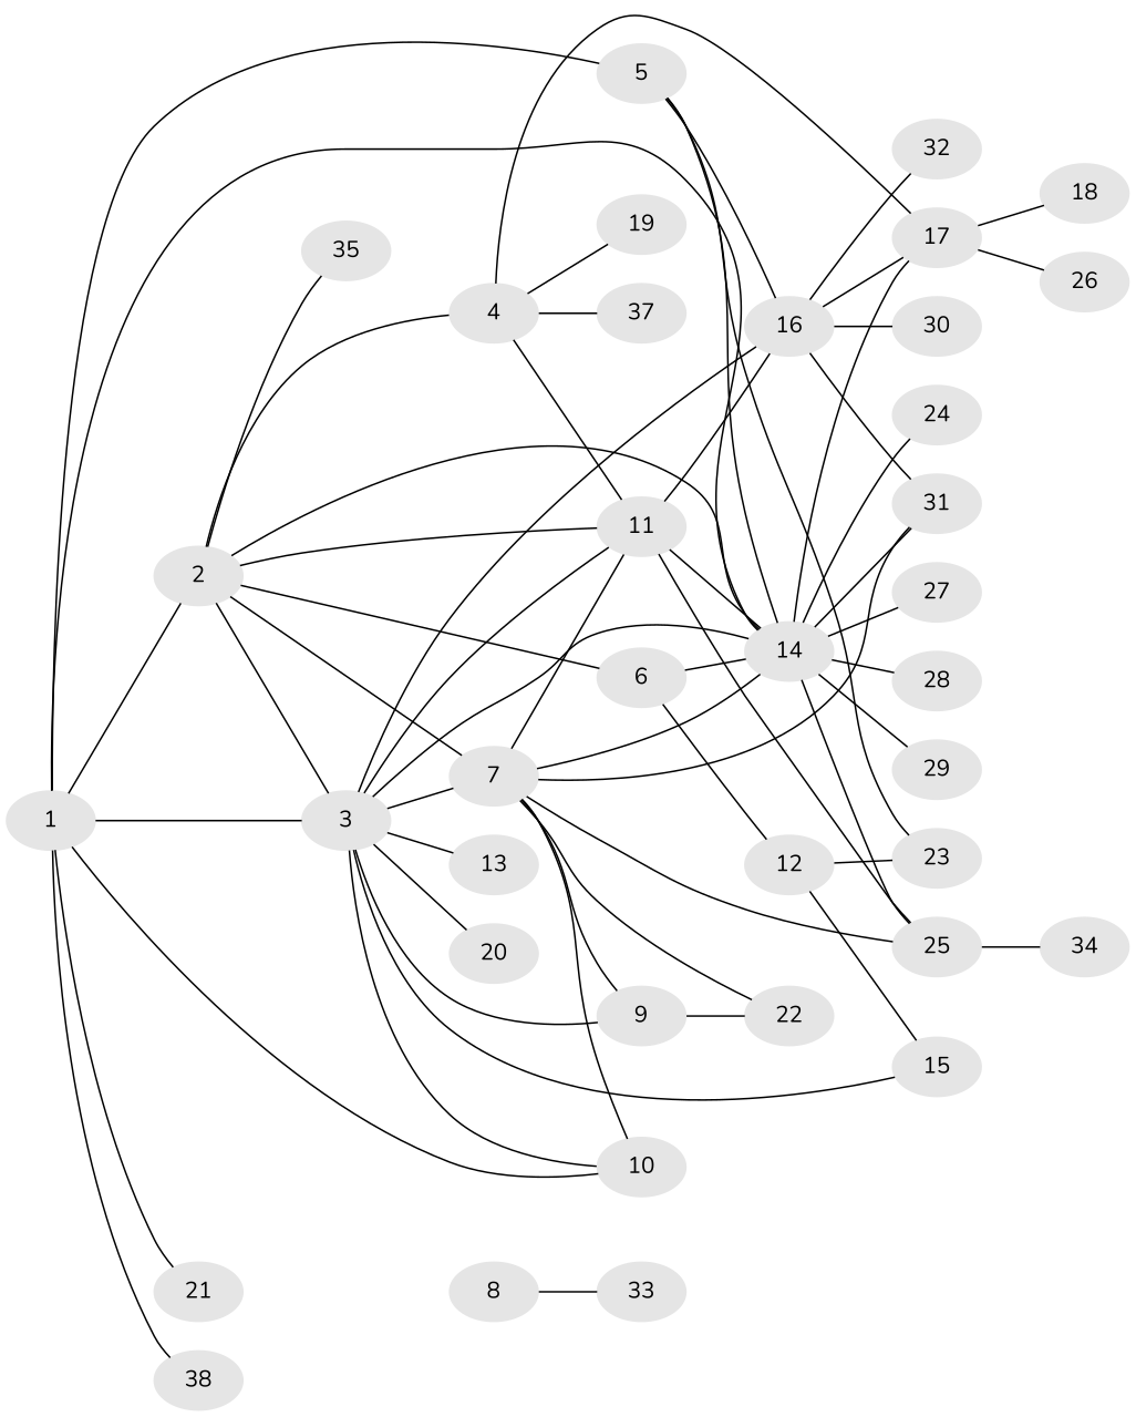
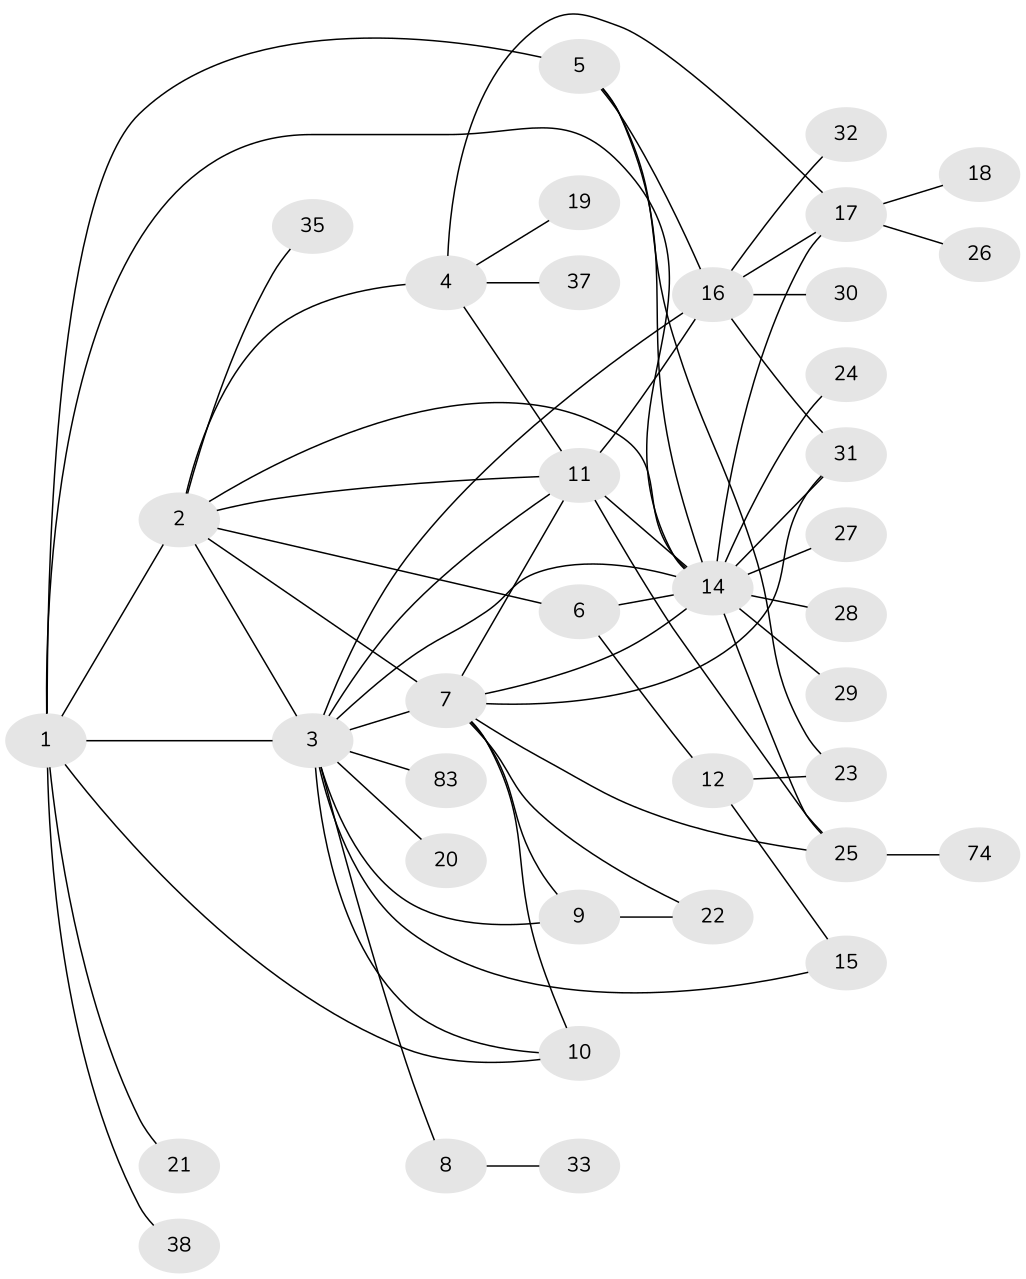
  graph {
    fontname=Nunito
    rankdir=LR
    node [color=gray90 fontname=Nunito style=filled]
    edge [fontname=Nunito weight=1.0]
    1
    2
    3
    5
    10
    14
    21
    38
    4
    6
    7
    11
    35
    8
    9
-   13
+   13 [label=83]
    15
    16
    20
    23
    17
    25
    31
    24
    27
    28
    29
    19
    37
    12
    22
    33
    30
    32
    18
    26
-   34
+   34 [label=74]
    1 -- 2
    1 -- 3
    1 -- 5
    1 -- 10
    1 -- 14
    1 -- 21
    1 -- 38
    2 -- 3
    2 -- 14
    2 -- 4
    2 -- 6 [weight=2.0]
    2 -- 7
    2 -- 11
    2 -- 35
    3 -- 10
    3 -- 14
    3 -- 7 [weight=2.0]
    3 -- 11
+   3 -- 8
    3 -- 9
    3 -- 13
    3 -- 15
    3 -- 16
    3 -- 20
    5 -- 14
    5 -- 16
    5 -- 23
    14 -- 17
    14 -- 25
    14 -- 31
    14 -- 24
    14 -- 27
    14 -- 28
    14 -- 29
    4 -- 11
    4 -- 17
    4 -- 19
    4 -- 37
    6 -- 14 [weight=7.0]
    6 -- 12
    7 -- 10 [weight=2.0]
    7 -- 14
    7 -- 11
    7 -- 9 [weight=4.0]
    7 -- 25
    7 -- 31
    7 -- 22
    11 -- 14
    11 -- 16
    11 -- 25
    8 -- 33
    9 -- 22
    16 -- 17
    16 -- 31
    16 -- 30
    16 -- 32
    17 -- 18
    17 -- 26
    25 -- 34
    12 -- 15
    12 -- 23
  }
